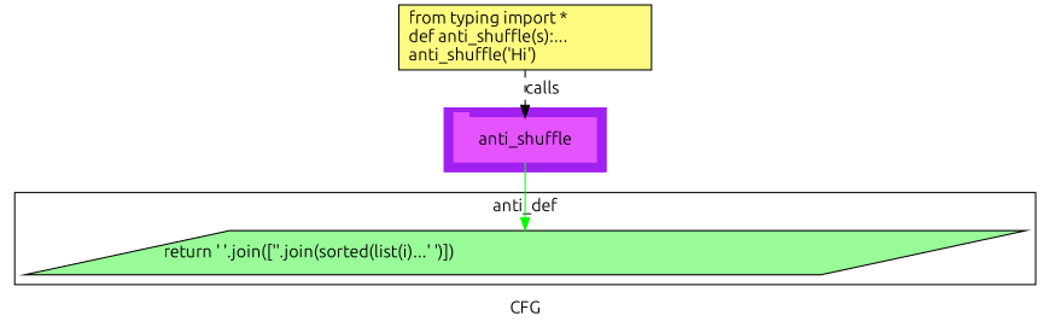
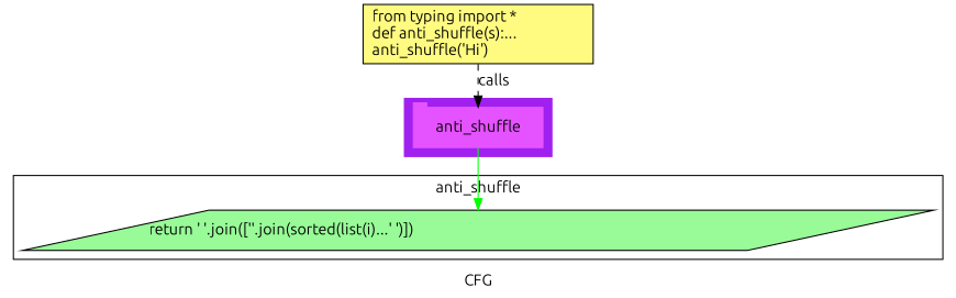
  digraph {
    compound=True
    fontname=Ubuntu
    label=CFG
    pack=False
    rankdir=TB
    ranksep=0.02
    node [fontname=Ubuntu style="filled,solid"]
    edge [fontname=Ubuntu]
    n1 [color="#E552FF" height=0.5 label=anti_shuffle linenum="[5]" shape=tab style=filled width=1.6111]
    n2 [fillcolor="#98fb98" height=0.5 label="return ' '.join([''.join(sorted(list(i)...' ')])\l" linenum="[3]" shape=parallelogram width=10.932]
    n3 [fillcolor="#FFFB81" height=0.73611 label="from typing import *\ldef anti_shuffle(s):...\lanti_shuffle('Hi')\l" linenum="[1]" shape=rectangle width=2.8611]
    subgraph cluster_1 {
      color=purple
      compound=true
      label=""
      shape=tab
      style=filled
      n1
    }
    subgraph cluster_2 {
-     label=anti_def
+     label=anti_shuffle
      n2
    }
    n1 -> n2 [color=green]
    n3 -> n1 [label=calls style=dashed]
  }
